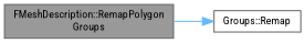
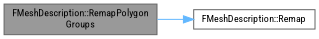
  digraph {
    rankdir=LR
    fontname="Roboto Condensed"
    node [fontname="Roboto Condensed" fontsize=10 shape=box style=filled]
    n1 [color=gray40 fillcolor=grey60 fontcolor=black height=0.2 label="FMeshDescription::RemapPolygon\lGroups" width=0.4]
-   n2 [color=grey40 fillcolor=white height=0.2 label="Groups::Remap" width=0.4]
+   n2 [color=grey40 fillcolor=white height=0.2 label="FMeshDescription::Remap" width=0.4]
    n1 -> n2 [color=steelblue1 fontname="Roboto Condensed" fontsize=10 labelfontname=Helvetica labelfontsize=10 style=solid]
  }
